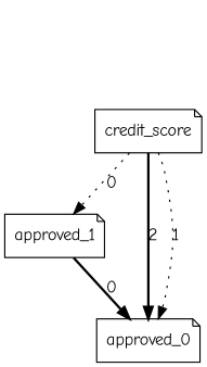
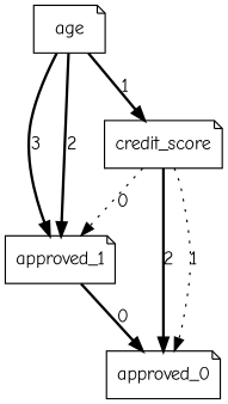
  digraph {
    fontname="Comic Neue"
    node [fontname="Comic Neue" shape=note]
    edge [fontname="Comic Neue" style=bold]
    n1 [label=approved_0]
    n2 [label=approved_1]
    n3 [label=credit_score]
+   n4 [label=age]
    n2 -> n1 [label=0]
    n3 -> n1 [label=2]
    n3 -> n1 [label=1 style=dotted]
    n3 -> n2 [label=0 style=dotted]
+   n4 -> n2 [label=3]
+   n4 -> n2 [label=2]
+   n4 -> n3 [label=1]
  }
